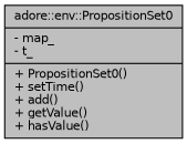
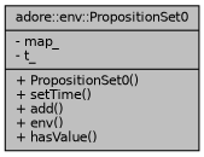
  digraph {
-   n1 [color=black fillcolor=grey75 fontcolor=black fontname=Helvetica fontsize=10 height=0.2 label="{adore::env::PropositionSet0\n|- map_\l- t_\l|+ PropositionSet0()\l+ setTime()\l+ add()\l+ getValue()\l+ hasValue()\l}" shape=record style=filled width=0.4]
+   n1 [color=black fillcolor=grey75 fontcolor=black fontname=Helvetica fontsize=10 height=0.2 label="{adore::env::PropositionSet0\n|- map_\l- t_\l|+ PropositionSet0()\l+ setTime()\l+ add()\l+ env()\l+ hasValue()\l}" shape=record style=filled width=0.4]
  }
